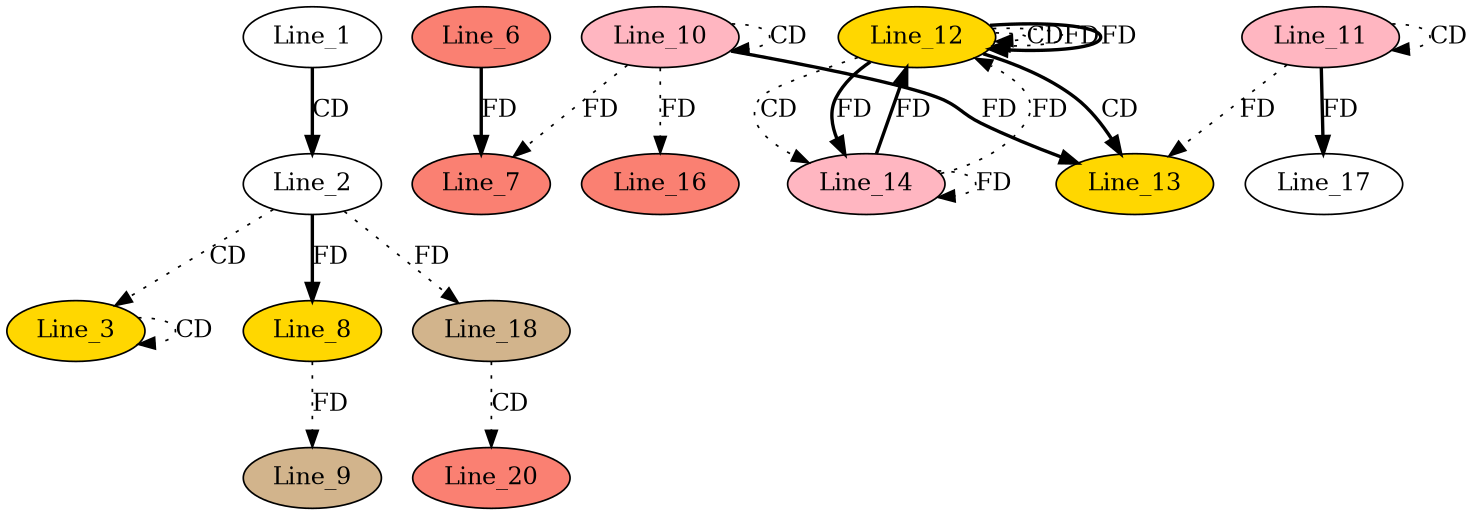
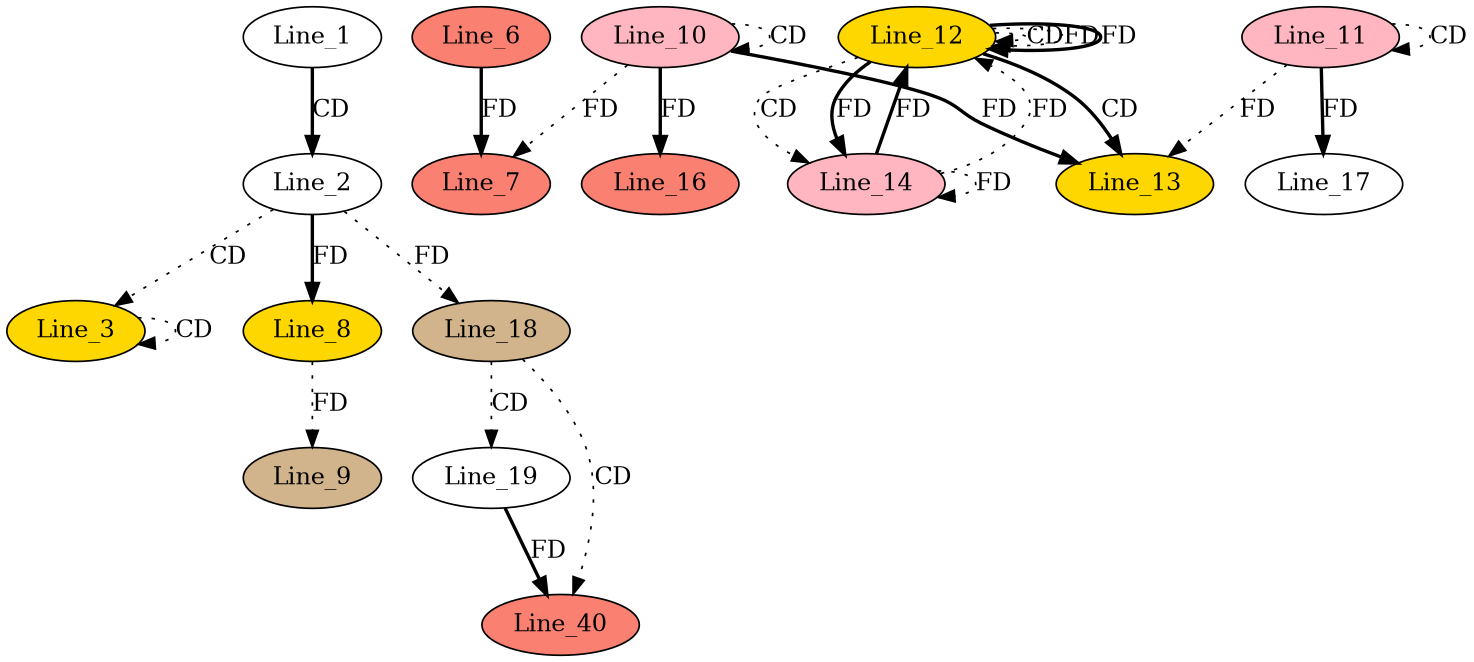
  digraph {
    node [fillcolor=white style=filled]
    edge [style=dotted]
    Line_1
    Line_2
    Line_3 [fillcolor=gold]
    Line_8 [fillcolor=gold]
    Line_18 [fillcolor=tan]
    Line_9 [fillcolor=tan]
-   Line_20 [fillcolor=salmon]
+   Line_19
+   Line_20 [fillcolor=salmon label=Line_40]
    Line_6 [fillcolor=salmon]
    Line_7 [fillcolor=salmon]
    Line_10 [fillcolor=lightpink]
    Line_13 [fillcolor=gold]
    Line_16 [fillcolor=salmon]
    Line_12 [fillcolor=gold]
    Line_14 [fillcolor=lightpink]
    Line_11 [fillcolor=lightpink]
    Line_17
    Line_1 -> Line_2 [label=CD style=bold]
    Line_2 -> Line_3 [label=CD]
    Line_2 -> Line_8 [label=FD style=bold]
    Line_2 -> Line_18 [label=FD]
    Line_3 -> Line_3 [label=CD]
    Line_8 -> Line_9 [label=FD]
+   Line_18 -> Line_19 [label=CD]
    Line_18 -> Line_20 [label=CD]
+   Line_19 -> Line_20 [label=FD style=bold]
    Line_6 -> Line_7 [label=FD style=bold]
    Line_10 -> Line_7 [label=FD]
    Line_10 -> Line_10 [label=CD]
    Line_10 -> Line_13 [label=FD style=bold]
-   Line_10 -> Line_16 [label=FD]
+   Line_10 -> Line_16 [label=FD style=bold]
    Line_12 -> Line_13 [label=CD style=bold]
    Line_12 -> Line_12 [label=CD]
    Line_12 -> Line_12 [label=FD]
    Line_12 -> Line_12 [label=FD style=bold]
    Line_12 -> Line_14 [label=CD]
    Line_12 -> Line_14 [label=FD style=bold]
    Line_14 -> Line_12 [label=FD style=bold]
    Line_14 -> Line_12 [label=FD]
    Line_14 -> Line_14 [label=FD]
    Line_11 -> Line_13 [label=FD]
    Line_11 -> Line_11 [label=CD]
    Line_11 -> Line_17 [label=FD style=bold]
  }
